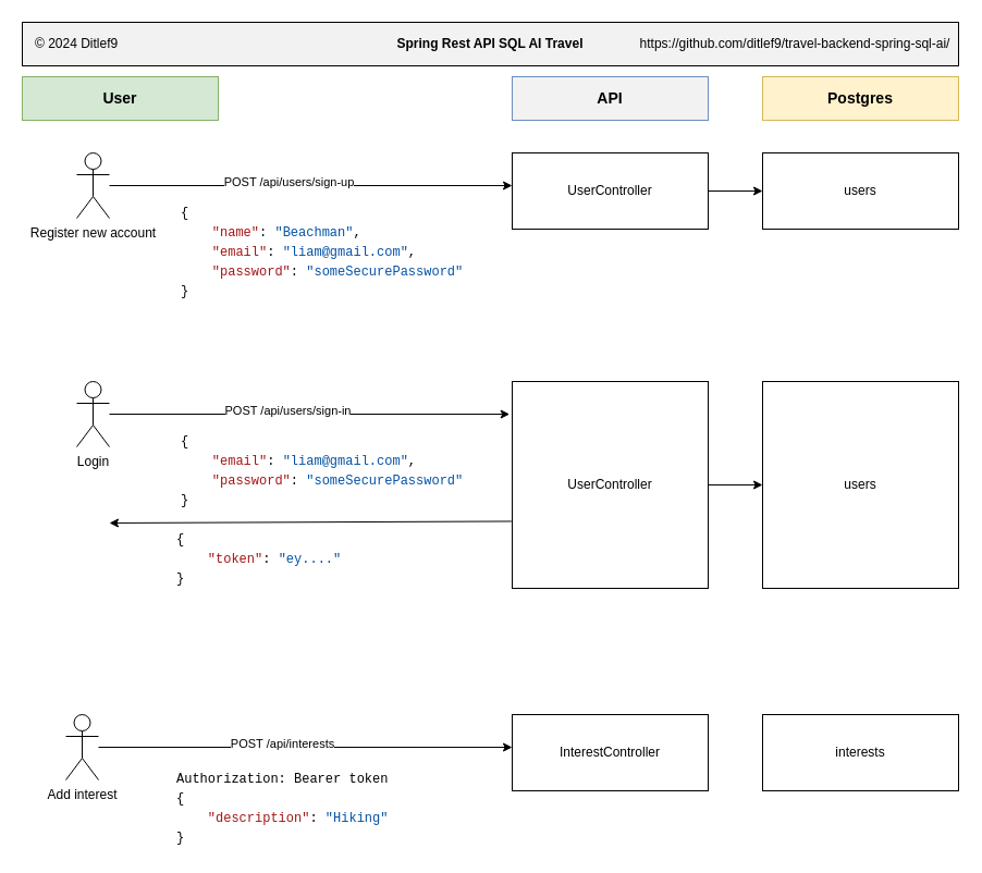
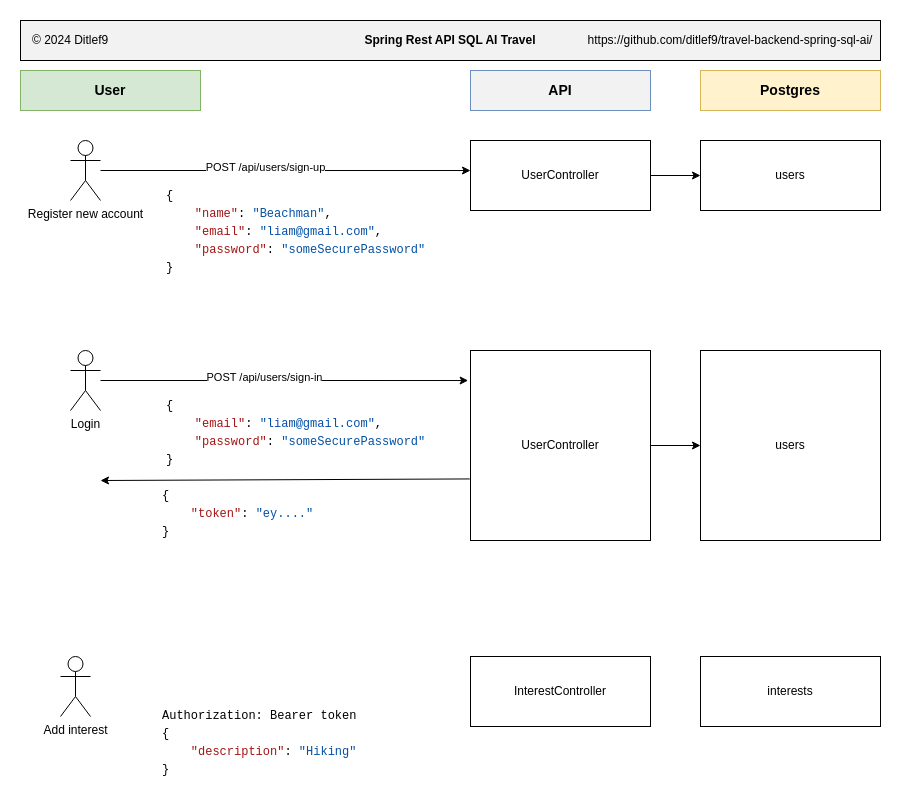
  <mxCell id="0" />
  <mxCell id="1" parent="0" />
  <mxCell id="2" value="&lt;b&gt;Spring Rest API SQL AI Travel&lt;/b&gt;" style="rounded=0;whiteSpace=wrap;html=1;fillColor=#f2f2f2;" parent="1" vertex="1"><mxGeometry width="860" height="40" as="geometry" x="20" y="20" /></mxCell>
  <mxCell id="3" value="UserController" style="rounded=0;whiteSpace=wrap;html=1;" parent="1" vertex="1"><mxGeometry x="470" y="140" width="180" height="70" as="geometry" /></mxCell>
  <mxCell id="4" value="Register new account" style="shape=umlActor;verticalLabelPosition=bottom;verticalAlign=top;html=1;outlineConnect=0;" parent="1" vertex="1"><mxGeometry x="70" y="140" width="30" height="60" as="geometry" /></mxCell>
  <mxCell id="5" value="&lt;font style=&quot;font-size: 14px;&quot;&gt;&lt;b&gt;User&lt;/b&gt;&lt;/font&gt;" style="rounded=0;whiteSpace=wrap;html=1;fillColor=#d5e8d4;strokeColor=#82b366;" parent="1" vertex="1"><mxGeometry y="70" width="180" height="40" as="geometry" x="20" /></mxCell>
  <mxCell id="6" value="&lt;font style=&quot;font-size: 14px;&quot;&gt;&lt;b&gt;API&lt;/b&gt;&lt;/font&gt;" style="rounded=0;whiteSpace=wrap;html=1;fillColor=#f2f2f2;strokeColor=#6c8ebf;" parent="1" vertex="1"><mxGeometry x="470" y="70" width="180" height="40" as="geometry" /></mxCell>
  <mxCell id="7" value="" style="endArrow=classic;html=1;rounded=0;entryX=0;entryY=0.429;entryDx=0;entryDy=0;entryPerimeter=0;" parent="1" source="4" target="3" edge="1"><mxGeometry width="50" height="50" relative="1" as="geometry"><mxPoint x="410" y="270" as="sourcePoint" /><mxPoint x="460" y="220" as="targetPoint" /></mxGeometry></mxCell>
  <mxCell id="8" value="POST /api/users/sign-up" style="edgeLabel;html=1;align=center;verticalAlign=middle;resizable=0;points=[];" parent="7" vertex="1" connectable="0"><mxGeometry x="-0.2" y="4" relative="1" as="geometry"><mxPoint x="16" as="offset" /></mxGeometry></mxCell>
  <mxCell id="9" value="" style="endArrow=classic;html=1;rounded=0;exitX=1;exitY=0.5;exitDx=0;exitDy=0;entryX=0;entryY=0.5;entryDx=0;entryDy=0;" parent="1" source="3" target="11" edge="1"><mxGeometry width="50" height="50" relative="1" as="geometry"><mxPoint x="620" y="270" as="sourcePoint" /><mxPoint x="670" y="220" as="targetPoint" /></mxGeometry></mxCell>
  <mxCell id="10" value="&lt;font style=&quot;font-size: 14px;&quot;&gt;&lt;b&gt;Postgres&lt;/b&gt;&lt;/font&gt;" style="rounded=0;whiteSpace=wrap;html=1;fillColor=#fff2cc;strokeColor=#d6b656;" parent="1" vertex="1"><mxGeometry x="700" y="70" width="180" height="40" as="geometry" /></mxCell>
  <mxCell id="11" value="users" style="rounded=0;whiteSpace=wrap;html=1;" parent="1" vertex="1"><mxGeometry x="700" y="140" width="180" height="70" as="geometry" /></mxCell>
  <mxCell id="12" value="InterestController" style="rounded=0;whiteSpace=wrap;html=1;" parent="1" vertex="1"><mxGeometry x="470" y="656" width="180" height="70" as="geometry" /></mxCell>
  <mxCell id="13" value="Add interest" style="shape=umlActor;verticalLabelPosition=bottom;verticalAlign=top;html=1;outlineConnect=0;" parent="1" vertex="1"><mxGeometry x="60" y="656" width="30" height="60" as="geometry" /></mxCell>
- <mxCell id="14" value="" style="endArrow=classic;html=1;rounded=0;entryX=0;entryY=0.429;entryDx=0;entryDy=0;entryPerimeter=0;" parent="1" source="13" target="12" edge="1"><mxGeometry width="50" height="50" relative="1" as="geometry"><mxPoint x="400" y="786" as="sourcePoint" /><mxPoint x="450" y="736" as="targetPoint" /></mxGeometry></mxCell>
- <mxCell id="15" value="POST&amp;nbsp;/api/interests" style="edgeLabel;html=1;align=center;verticalAlign=middle;resizable=0;points=[];" parent="14" vertex="1" connectable="0"><mxGeometry x="-0.2" y="4" relative="1" as="geometry"><mxPoint x="16" as="offset" /></mxGeometry></mxCell>
  <mxCell id="16" value="interests" style="rounded=0;whiteSpace=wrap;html=1;" parent="1" vertex="1"><mxGeometry x="700" y="656" width="180" height="70" as="geometry" /></mxCell>
  <mxCell id="17" value="&lt;div style=&quot;color: rgb(0, 0, 0); background-color: rgb(255, 255, 255); font-family: IBMPlexMono, &amp;quot;Courier New&amp;quot;, monospace, Consolas, &amp;quot;Courier New&amp;quot;, monospace; font-weight: normal; font-size: 12px; line-height: 18px;&quot;&gt;&lt;div&gt;&lt;span style=&quot;color: #000000;&quot;&gt;{&lt;/span&gt;&lt;/div&gt;&lt;div&gt;&lt;span style=&quot;color: #000000;&quot;&gt;&amp;nbsp; &amp;nbsp; &lt;/span&gt;&lt;span style=&quot;color: #a31515;&quot;&gt;&quot;name&quot;&lt;/span&gt;&lt;span style=&quot;color: #000000;&quot;&gt;: &lt;/span&gt;&lt;span style=&quot;color: #0451a5;&quot;&gt;&quot;Beachman&quot;&lt;/span&gt;&lt;span style=&quot;color: #000000;&quot;&gt;,&lt;/span&gt;&lt;/div&gt;&lt;div&gt;&amp;nbsp; &amp;nbsp;&amp;nbsp;&lt;span style=&quot;border-color: var(--border-color); color: rgb(163, 21, 21);&quot;&gt;&quot;email&quot;&lt;/span&gt;&lt;span style=&quot;border-color: var(--border-color);&quot;&gt;:&amp;nbsp;&lt;/span&gt;&lt;span style=&quot;border-color: var(--border-color); color: rgb(4, 81, 165);&quot;&gt;&quot;liam@gmail.com&quot;&lt;/span&gt;&lt;span style=&quot;border-color: var(--border-color);&quot;&gt;,&lt;/span&gt;&lt;span style=&quot;color: #000000;&quot;&gt;&lt;br&gt;&lt;/span&gt;&lt;/div&gt;&lt;div&gt;&lt;span style=&quot;color: #000000;&quot;&gt;&amp;nbsp; &amp;nbsp; &lt;/span&gt;&lt;span style=&quot;color: #a31515;&quot;&gt;&quot;password&quot;&lt;/span&gt;&lt;span style=&quot;color: #000000;&quot;&gt;: &lt;/span&gt;&lt;span style=&quot;color: #0451a5;&quot;&gt;&quot;someSecurePassword&quot;&lt;/span&gt;&lt;/div&gt;&lt;div&gt;&lt;span style=&quot;color: #000000;&quot;&gt;}&lt;/span&gt;&lt;/div&gt;&lt;/div&gt;" style="text;whiteSpace=wrap;html=1;" parent="1" vertex="1"><mxGeometry x="164" y="180" width="270" height="110" as="geometry" /></mxCell>
  <mxCell id="18" value="&lt;div style=&quot;color: rgb(0, 0, 0); background-color: rgb(255, 255, 255); font-family: IBMPlexMono, &amp;quot;Courier New&amp;quot;, monospace, Consolas, &amp;quot;Courier New&amp;quot;, monospace; font-weight: normal; font-size: 12px; line-height: 18px;&quot;&gt;&lt;div&gt;&lt;span style=&quot;color: #000000;&quot;&gt;Authorization: Bearer token&lt;/span&gt;&lt;/div&gt;&lt;div&gt;&lt;span style=&quot;color: #000000;&quot;&gt;{&lt;/span&gt;&lt;/div&gt;&lt;div&gt;&lt;span style=&quot;color: #000000;&quot;&gt;&amp;nbsp; &amp;nbsp; &lt;/span&gt;&lt;span style=&quot;color: #a31515;&quot;&gt;&quot;description&quot;&lt;/span&gt;&lt;span style=&quot;color: #000000;&quot;&gt;: &lt;/span&gt;&lt;span style=&quot;color: #0451a5;&quot;&gt;&quot;Hiking&quot;&lt;/span&gt;&lt;/div&gt;&lt;div&gt;&lt;span style=&quot;color: #000000;&quot;&gt;}&lt;/span&gt;&lt;/div&gt;&lt;/div&gt;" style="text;whiteSpace=wrap;html=1;" parent="1" vertex="1"><mxGeometry x="160" y="700" width="230" height="80" as="geometry" /></mxCell>
  <mxCell id="19" value="UserController" style="rounded=0;whiteSpace=wrap;html=1;" parent="1" vertex="1"><mxGeometry x="470" y="350" width="180" height="190" as="geometry" /></mxCell>
  <mxCell id="20" value="Login" style="shape=umlActor;verticalLabelPosition=bottom;verticalAlign=top;html=1;outlineConnect=0;" parent="1" vertex="1"><mxGeometry x="70" y="350" width="30" height="60" as="geometry" /></mxCell>
  <mxCell id="21" value="" style="endArrow=classic;html=1;rounded=0;entryX=-0.013;entryY=0.158;entryDx=0;entryDy=0;entryPerimeter=0;" parent="1" source="20" target="19" edge="1"><mxGeometry width="50" height="50" relative="1" as="geometry"><mxPoint x="410" y="480" as="sourcePoint" /><mxPoint x="460" y="430" as="targetPoint" /></mxGeometry></mxCell>
  <mxCell id="22" value="POST /api/users/sign-in" style="edgeLabel;html=1;align=center;verticalAlign=middle;resizable=0;points=[];" parent="21" vertex="1" connectable="0"><mxGeometry x="-0.2" y="4" relative="1" as="geometry"><mxPoint x="16" as="offset" /></mxGeometry></mxCell>
  <mxCell id="23" value="" style="endArrow=classic;html=1;rounded=0;exitX=1;exitY=0.5;exitDx=0;exitDy=0;entryX=0;entryY=0.5;entryDx=0;entryDy=0;" parent="1" source="19" target="24" edge="1"><mxGeometry width="50" height="50" relative="1" as="geometry"><mxPoint x="620" y="480" as="sourcePoint" /><mxPoint x="670" y="430" as="targetPoint" /></mxGeometry></mxCell>
  <mxCell id="24" value="users" style="rounded=0;whiteSpace=wrap;html=1;" parent="1" vertex="1"><mxGeometry x="700" y="350" width="180" height="190" as="geometry" /></mxCell>
  <mxCell id="25" value="&lt;div style=&quot;color: rgb(0, 0, 0); background-color: rgb(255, 255, 255); font-family: IBMPlexMono, &amp;quot;Courier New&amp;quot;, monospace, Consolas, &amp;quot;Courier New&amp;quot;, monospace; font-weight: normal; font-size: 12px; line-height: 18px;&quot;&gt;&lt;div style=&quot;border-color: var(--border-color);&quot;&gt;{&lt;/div&gt;&lt;div style=&quot;border-color: var(--border-color);&quot;&gt;&amp;nbsp; &amp;nbsp;&amp;nbsp;&lt;span style=&quot;border-color: var(--border-color); color: rgb(163, 21, 21);&quot;&gt;&quot;email&quot;&lt;/span&gt;&lt;span style=&quot;border-color: var(--border-color);&quot;&gt;:&amp;nbsp;&lt;/span&gt;&lt;span style=&quot;border-color: var(--border-color); color: rgb(4, 81, 165);&quot;&gt;&quot;liam@gmail.com&quot;&lt;/span&gt;&lt;span style=&quot;border-color: var(--border-color);&quot;&gt;,&lt;/span&gt;&lt;span style=&quot;border-color: var(--border-color);&quot;&gt;&lt;br style=&quot;border-color: var(--border-color);&quot;&gt;&lt;/span&gt;&lt;/div&gt;&lt;div style=&quot;border-color: var(--border-color);&quot;&gt;&lt;span style=&quot;border-color: var(--border-color);&quot;&gt;&amp;nbsp; &amp;nbsp;&amp;nbsp;&lt;/span&gt;&lt;span style=&quot;border-color: var(--border-color); color: rgb(163, 21, 21);&quot;&gt;&quot;password&quot;&lt;/span&gt;&lt;span style=&quot;border-color: var(--border-color);&quot;&gt;:&amp;nbsp;&lt;/span&gt;&lt;span style=&quot;border-color: var(--border-color); color: rgb(4, 81, 165);&quot;&gt;&quot;someSecurePassword&quot;&lt;/span&gt;&lt;/div&gt;&lt;div style=&quot;border-color: var(--border-color);&quot;&gt;&lt;span style=&quot;border-color: var(--border-color);&quot;&gt;}&lt;/span&gt;&lt;/div&gt;&lt;/div&gt;" style="text;whiteSpace=wrap;html=1;" parent="1" vertex="1"><mxGeometry x="164" y="390" width="270" height="80" as="geometry" /></mxCell>
  <mxCell id="26" value="" style="endArrow=classic;html=1;rounded=0;exitX=-0.004;exitY=0.676;exitDx=0;exitDy=0;exitPerimeter=0;" parent="1" source="19" edge="1"><mxGeometry width="50" height="50" relative="1" as="geometry"><mxPoint x="460" y="480" as="sourcePoint" /><mxPoint x="100" y="480" as="targetPoint" /></mxGeometry></mxCell>
  <mxCell id="27" value="&lt;div style=&quot;color: rgb(0, 0, 0); background-color: rgb(255, 255, 255); font-family: IBMPlexMono, &amp;quot;Courier New&amp;quot;, monospace, Consolas, &amp;quot;Courier New&amp;quot;, monospace; font-weight: normal; font-size: 12px; line-height: 18px;&quot;&gt;&lt;div style=&quot;border-color: var(--border-color);&quot;&gt;{&lt;/div&gt;&lt;div style=&quot;border-color: var(--border-color);&quot;&gt;&amp;nbsp; &amp;nbsp;&amp;nbsp;&lt;span style=&quot;border-color: var(--border-color); color: rgb(163, 21, 21);&quot;&gt;&quot;token&quot;&lt;/span&gt;&lt;span style=&quot;border-color: var(--border-color);&quot;&gt;:&amp;nbsp;&lt;/span&gt;&lt;span style=&quot;border-color: var(--border-color); color: rgb(4, 81, 165);&quot;&gt;&quot;ey....&lt;/span&gt;&lt;span style=&quot;color: rgb(4, 81, 165);&quot;&gt;&quot;&lt;/span&gt;&lt;/div&gt;&lt;div style=&quot;border-color: var(--border-color);&quot;&gt;&lt;span style=&quot;border-color: var(--border-color);&quot;&gt;}&lt;/span&gt;&lt;/div&gt;&lt;/div&gt;" style="text;whiteSpace=wrap;html=1;" parent="1" vertex="1"><mxGeometry x="160" y="480" width="270" height="80" as="geometry" /></mxCell>
  <mxCell id="28" value="https://github.com/ditlef9/travel-backend-spring-sql-ai/" style="text;html=1;strokeColor=none;fillColor=none;align=center;verticalAlign=middle;whiteSpace=wrap;rounded=0;" vertex="1" parent="1"><mxGeometry x="580" y="25" width="300" height="30" as="geometry" /></mxCell>
  <mxCell id="29" value="© 2024 Ditlef9" style="text;html=1;strokeColor=none;fillColor=none;align=left;verticalAlign=middle;whiteSpace=wrap;rounded=0;" vertex="1" parent="1"><mxGeometry x="30" y="25" width="290" height="30" as="geometry" /></mxCell>
